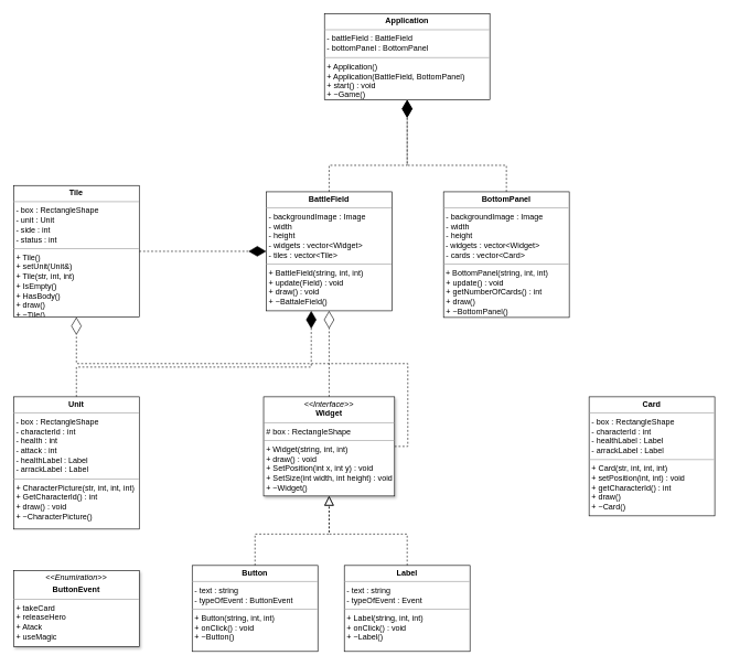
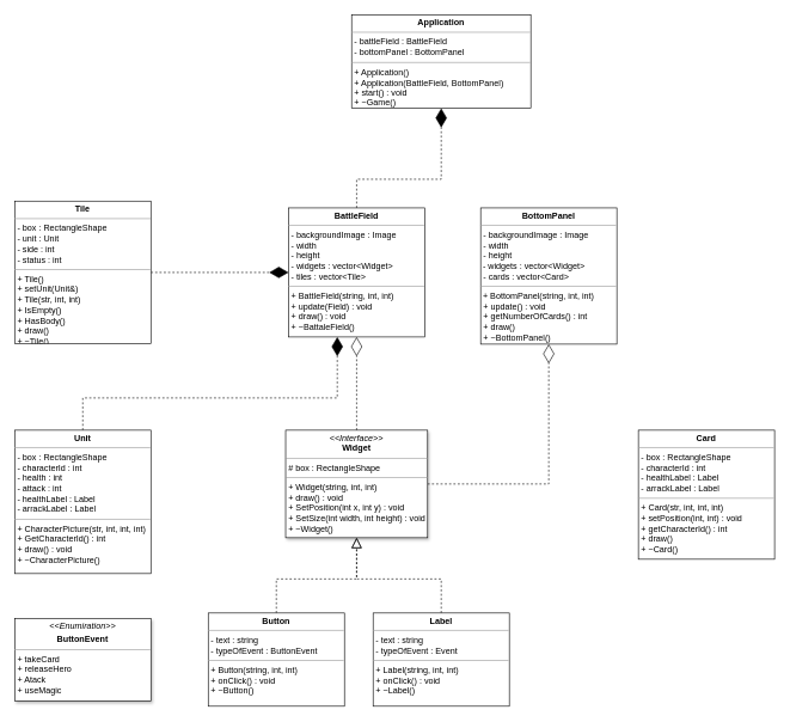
  <mxCell id="0" />
  <mxCell id="1" parent="0" />
  <mxCell id="2" style="edgeStyle=orthogonalEdgeStyle;rounded=0;orthogonalLoop=1;jettySize=auto;html=1;exitX=0.5;exitY=0;exitDx=0;exitDy=0;entryX=0.5;entryY=1;entryDx=0;entryDy=0;dashed=1;endArrow=block;endFill=0;endSize=12;" edge="1" parent="1" source="3" target="19"><mxGeometry relative="1" as="geometry" /></mxCell>
  <mxCell id="3" value="&lt;p style=&quot;margin: 0px ; margin-top: 4px ; text-align: center&quot;&gt;&lt;b&gt;Button&lt;/b&gt;&lt;/p&gt;&lt;hr size=&quot;1&quot;&gt;&lt;p style=&quot;margin: 0px ; margin-left: 4px&quot;&gt;- text : string&lt;/p&gt;&lt;p style=&quot;margin: 0px ; margin-left: 4px&quot;&gt;- typeOfEvent : ButtonEvent&lt;/p&gt;&lt;hr size=&quot;1&quot;&gt;&lt;p style=&quot;margin: 0px ; margin-left: 4px&quot;&gt;+ Button(string, int, int)&lt;/p&gt;&lt;p style=&quot;margin: 0px ; margin-left: 4px&quot;&gt;+ onClick() : void&lt;/p&gt;&lt;p style=&quot;margin: 0px ; margin-left: 4px&quot;&gt;+ ~Button()&lt;/p&gt;" style="verticalAlign=top;align=left;overflow=fill;fontSize=12;fontFamily=Helvetica;html=1;" vertex="1" parent="1"><mxGeometry x="290" y="854" width="190" height="130" as="geometry" /></mxCell>
  <mxCell id="4" value="&lt;p style=&quot;margin: 0px ; margin-top: 4px ; text-align: center&quot;&gt;&lt;b&gt;Application&lt;/b&gt;&lt;/p&gt;&lt;hr size=&quot;1&quot;&gt;&lt;p style=&quot;margin: 0px ; margin-left: 4px&quot;&gt;- battleField : BattleField&lt;/p&gt;&lt;p style=&quot;margin: 0px ; margin-left: 4px&quot;&gt;- bottomPanel : BottomPanel&lt;/p&gt;&lt;hr size=&quot;1&quot;&gt;&lt;p style=&quot;margin: 0px ; margin-left: 4px&quot;&gt;+ Application()&lt;br&gt;&lt;/p&gt;&lt;p style=&quot;margin: 0px ; margin-left: 4px&quot;&gt;+ Application(BattleField, BottomPanel)&lt;/p&gt;&lt;p style=&quot;margin: 0px ; margin-left: 4px&quot;&gt;+ start() : void&lt;/p&gt;&lt;p style=&quot;margin: 0px ; margin-left: 4px&quot;&gt;+ ~Game()&lt;/p&gt;" style="verticalAlign=top;align=left;overflow=fill;fontSize=12;fontFamily=Helvetica;html=1;" vertex="1" parent="1"><mxGeometry x="490" y="20" width="250" height="130" as="geometry" /></mxCell>
  <mxCell id="5" style="edgeStyle=orthogonalEdgeStyle;rounded=0;orthogonalLoop=1;jettySize=auto;html=1;exitX=0.5;exitY=0;exitDx=0;exitDy=0;dashed=1;endArrow=diamondThin;endFill=1;endSize=24;" edge="1" parent="1" source="6" target="9"><mxGeometry relative="1" as="geometry"><Array as="points"><mxPoint x="115" y="554" /><mxPoint x="470" y="554" /></Array></mxGeometry></mxCell>
  <mxCell id="6" value="&lt;p style=&quot;margin: 0px ; margin-top: 4px ; text-align: center&quot;&gt;&lt;b&gt;Unit&lt;/b&gt;&lt;/p&gt;&lt;hr size=&quot;1&quot;&gt;&lt;p style=&quot;margin: 0px ; margin-left: 4px&quot;&gt;- box : RectangleShape&lt;/p&gt;&lt;p style=&quot;margin: 0px ; margin-left: 4px&quot;&gt;- characterId : int&lt;/p&gt;&lt;p style=&quot;margin: 0px ; margin-left: 4px&quot;&gt;- health : int&lt;/p&gt;&lt;p style=&quot;margin: 0px ; margin-left: 4px&quot;&gt;- attack : int&lt;/p&gt;&lt;p style=&quot;margin: 0px ; margin-left: 4px&quot;&gt;- healthLabel : Label&lt;/p&gt;&lt;p style=&quot;margin: 0px ; margin-left: 4px&quot;&gt;- arrackLabel : Label&lt;/p&gt;&lt;hr size=&quot;1&quot;&gt;&lt;p style=&quot;margin: 0px ; margin-left: 4px&quot;&gt;+ CharacterPicture(str, int, int, int)&lt;/p&gt;&lt;p style=&quot;margin: 0px ; margin-left: 4px&quot;&gt;+ GetCharacterId() : int&lt;br&gt;+ draw() : void&lt;/p&gt;&lt;p style=&quot;margin: 0px ; margin-left: 4px&quot;&gt;+ ~CharacterPicture()&lt;/p&gt;" style="verticalAlign=top;align=left;overflow=fill;fontSize=12;fontFamily=Helvetica;html=1;" vertex="1" parent="1"><mxGeometry x="20" y="599" width="190" height="200" as="geometry" /></mxCell>
  <mxCell id="7" value="&lt;p style=&quot;margin: 0px ; margin-top: 4px ; text-align: center&quot;&gt;&lt;i&gt;&amp;lt;&amp;lt;Enumiration&amp;gt;&amp;gt;&lt;/i&gt;&lt;br&gt;&lt;/p&gt;&lt;p style=&quot;margin: 0px ; margin-top: 4px ; text-align: center&quot;&gt;&lt;b&gt;ButtonEvent&lt;/b&gt;&lt;/p&gt;&lt;hr size=&quot;1&quot;&gt;&lt;p style=&quot;margin: 0px ; margin-left: 4px&quot;&gt;+ takeCard&lt;/p&gt;&lt;p style=&quot;margin: 0px 0px 0px 4px&quot;&gt;+ releaseHero&lt;/p&gt;&lt;p style=&quot;margin: 0px ; margin-left: 4px&quot;&gt;+ Atack&lt;/p&gt;&lt;p style=&quot;margin: 0px ; margin-left: 4px&quot;&gt;+ useMagic&lt;/p&gt;" style="verticalAlign=top;align=left;overflow=fill;fontSize=12;fontFamily=Helvetica;html=1;rounded=0;shadow=1;glass=0;sketch=0;" vertex="1" parent="1"><mxGeometry x="20" y="861.5" width="190" height="115" as="geometry" /></mxCell>
  <mxCell id="8" style="edgeStyle=orthogonalEdgeStyle;rounded=0;orthogonalLoop=1;jettySize=auto;html=1;exitX=0.5;exitY=0;exitDx=0;exitDy=0;entryX=0.5;entryY=1;entryDx=0;entryDy=0;dashed=1;endArrow=diamondThin;endFill=1;endSize=24;" edge="1" parent="1" source="9" target="4"><mxGeometry relative="1" as="geometry"><Array as="points"><mxPoint x="497" y="249" /><mxPoint x="615" y="249" /></Array></mxGeometry></mxCell>
  <mxCell id="9" value="&lt;p style=&quot;margin: 0px ; margin-top: 4px ; text-align: center&quot;&gt;&lt;b&gt;BattleField&lt;/b&gt;&lt;/p&gt;&lt;hr size=&quot;1&quot;&gt;&lt;p style=&quot;margin: 0px ; margin-left: 4px&quot;&gt;- backgroundImage : Image&lt;/p&gt;&lt;p style=&quot;margin: 0px ; margin-left: 4px&quot;&gt;- width&lt;/p&gt;&lt;p style=&quot;margin: 0px ; margin-left: 4px&quot;&gt;- height&lt;/p&gt;&lt;p style=&quot;margin: 0px ; margin-left: 4px&quot;&gt;- widgets : vector&amp;lt;Widget&amp;gt;&lt;br&gt;&lt;/p&gt;&lt;p style=&quot;margin: 0px ; margin-left: 4px&quot;&gt;- tiles : vector&amp;lt;Tile&amp;gt;&lt;/p&gt;&lt;hr size=&quot;1&quot;&gt;&lt;p style=&quot;margin: 0px ; margin-left: 4px&quot;&gt;+ BattleField(string, int, int)&lt;/p&gt;&lt;p style=&quot;margin: 0px ; margin-left: 4px&quot;&gt;+ update(Field) : void&lt;/p&gt;&lt;p style=&quot;margin: 0px ; margin-left: 4px&quot;&gt;+ draw() : void&lt;/p&gt;&lt;p style=&quot;margin: 0px ; margin-left: 4px&quot;&gt;+ ~BattaleField()&lt;/p&gt;" style="verticalAlign=top;align=left;overflow=fill;fontSize=12;fontFamily=Helvetica;html=1;" vertex="1" parent="1"><mxGeometry x="402" y="289" width="190" height="180" as="geometry" /></mxCell>
  <mxCell id="10" style="edgeStyle=orthogonalEdgeStyle;rounded=0;orthogonalLoop=1;jettySize=auto;html=1;exitX=1;exitY=0.5;exitDx=0;exitDy=0;entryX=0;entryY=0.5;entryDx=0;entryDy=0;dashed=1;endArrow=diamondThin;endFill=1;endSize=24;" edge="1" parent="1" source="11" target="9"><mxGeometry relative="1" as="geometry" /></mxCell>
  <mxCell id="11" value="&lt;p style=&quot;margin: 0px ; margin-top: 4px ; text-align: center&quot;&gt;&lt;b&gt;Tile&lt;/b&gt;&lt;/p&gt;&lt;hr size=&quot;1&quot;&gt;&lt;p style=&quot;margin: 0px ; margin-left: 4px&quot;&gt;- box : RectangleShape&lt;/p&gt;&lt;p style=&quot;margin: 0px ; margin-left: 4px&quot;&gt;- unit : Unit&lt;/p&gt;&lt;p style=&quot;margin: 0px ; margin-left: 4px&quot;&gt;- side : int&lt;/p&gt;&lt;p style=&quot;margin: 0px ; margin-left: 4px&quot;&gt;- status : int&amp;nbsp;&lt;/p&gt;&lt;hr size=&quot;1&quot;&gt;&lt;p style=&quot;margin: 0px ; margin-left: 4px&quot;&gt;+ Tile()&lt;/p&gt;&lt;p style=&quot;margin: 0px ; margin-left: 4px&quot;&gt;+ setUnit(Unit&amp;amp;)&lt;/p&gt;&lt;p style=&quot;margin: 0px ; margin-left: 4px&quot;&gt;+ Tile(str, int, int)&lt;/p&gt;&lt;p style=&quot;margin: 0px ; margin-left: 4px&quot;&gt;+ IsEmpty()&lt;/p&gt;&lt;p style=&quot;margin: 0px ; margin-left: 4px&quot;&gt;+ HasBody()&lt;/p&gt;&lt;p style=&quot;margin: 0px ; margin-left: 4px&quot;&gt;+ draw()&lt;/p&gt;&lt;p style=&quot;margin: 0px ; margin-left: 4px&quot;&gt;+ ~Tile()&lt;/p&gt;" style="verticalAlign=top;align=left;overflow=fill;fontSize=12;fontFamily=Helvetica;html=1;" vertex="1" parent="1"><mxGeometry x="20" y="279.5" width="190" height="199" as="geometry" /></mxCell>
- <mxCell id="12" style="edgeStyle=orthogonalEdgeStyle;rounded=0;orthogonalLoop=1;jettySize=auto;html=1;exitX=0.5;exitY=0;exitDx=0;exitDy=0;entryX=0.5;entryY=1;entryDx=0;entryDy=0;dashed=1;endArrow=diamondThin;endFill=1;endSize=24;" edge="1" parent="1" source="13" target="4"><mxGeometry relative="1" as="geometry"><Array as="points"><mxPoint x="765" y="249" /><mxPoint x="615" y="249" /></Array></mxGeometry></mxCell>
  <mxCell id="13" value="&lt;p style=&quot;margin: 0px ; margin-top: 4px ; text-align: center&quot;&gt;&lt;b&gt;BottomPanel&lt;/b&gt;&lt;/p&gt;&lt;hr size=&quot;1&quot;&gt;&lt;p style=&quot;margin: 0px ; margin-left: 4px&quot;&gt;- backgroundImage : Image&lt;/p&gt;&lt;p style=&quot;margin: 0px ; margin-left: 4px&quot;&gt;- width&lt;/p&gt;&lt;p style=&quot;margin: 0px ; margin-left: 4px&quot;&gt;- height&lt;/p&gt;&amp;nbsp;- widgets : vector&amp;lt;Widget&amp;gt;&lt;p style=&quot;margin: 0px ; margin-left: 4px&quot;&gt;&lt;span&gt;- cards : vector&amp;lt;Card&amp;gt;&lt;/span&gt;&lt;/p&gt;&lt;hr size=&quot;1&quot;&gt;&amp;nbsp;+ BottomPanel(string, int, int)&lt;br&gt;&lt;p style=&quot;margin: 0px ; margin-left: 4px&quot;&gt;+ update() : void&lt;/p&gt;&lt;p style=&quot;margin: 0px ; margin-left: 4px&quot;&gt;+ getNumberOfCards() : int&lt;/p&gt;&lt;p style=&quot;margin: 0px ; margin-left: 4px&quot;&gt;+ draw()&lt;/p&gt;&lt;p style=&quot;margin: 0px ; margin-left: 4px&quot;&gt;+ ~BottomPanel()&lt;/p&gt;" style="verticalAlign=top;align=left;overflow=fill;fontSize=12;fontFamily=Helvetica;html=1;" vertex="1" parent="1"><mxGeometry x="670" y="289" width="190" height="190" as="geometry" /></mxCell>
  <mxCell id="14" value="&lt;p style=&quot;margin: 0px ; margin-top: 4px ; text-align: center&quot;&gt;&lt;b&gt;Card&lt;/b&gt;&lt;/p&gt;&lt;hr size=&quot;1&quot;&gt;&lt;p style=&quot;margin: 0px ; margin-left: 4px&quot;&gt;- box : RectangleShape&lt;/p&gt;&lt;p style=&quot;margin: 0px ; margin-left: 4px&quot;&gt;- characterId : int&lt;/p&gt;&lt;p style=&quot;margin: 0px ; margin-left: 4px&quot;&gt;- healthLabel : Label&lt;/p&gt;&lt;p style=&quot;margin: 0px ; margin-left: 4px&quot;&gt;- arrackLabel : Label&lt;/p&gt;&lt;hr size=&quot;1&quot;&gt;&lt;p style=&quot;margin: 0px ; margin-left: 4px&quot;&gt;+ Card(str, int, int, int)&lt;/p&gt;&lt;p style=&quot;margin: 0px ; margin-left: 4px&quot;&gt;+ setPosition(int, int) : void&lt;/p&gt;&lt;p style=&quot;margin: 0px ; margin-left: 4px&quot;&gt;+ getCharacterId() : int&lt;/p&gt;&lt;p style=&quot;margin: 0px ; margin-left: 4px&quot;&gt;+ draw()&lt;/p&gt;&lt;p style=&quot;margin: 0px ; margin-left: 4px&quot;&gt;+ ~Card()&lt;/p&gt;" style="verticalAlign=top;align=left;overflow=fill;fontSize=12;fontFamily=Helvetica;html=1;" vertex="1" parent="1"><mxGeometry x="890" y="599" width="190" height="180" as="geometry" /></mxCell>
  <mxCell id="15" style="edgeStyle=orthogonalEdgeStyle;rounded=0;orthogonalLoop=1;jettySize=auto;html=1;exitX=0.5;exitY=0;exitDx=0;exitDy=0;entryX=0.5;entryY=1;entryDx=0;entryDy=0;dashed=1;endArrow=block;endFill=0;endSize=12;" edge="1" parent="1" source="16" target="19"><mxGeometry relative="1" as="geometry" /></mxCell>
  <mxCell id="16" value="&lt;p style=&quot;margin: 0px ; margin-top: 4px ; text-align: center&quot;&gt;&lt;b&gt;Label&lt;/b&gt;&lt;/p&gt;&lt;hr size=&quot;1&quot;&gt;&lt;p style=&quot;margin: 0px ; margin-left: 4px&quot;&gt;- text : string&lt;/p&gt;&lt;p style=&quot;margin: 0px ; margin-left: 4px&quot;&gt;- typeOfEvent : Event&lt;/p&gt;&lt;hr size=&quot;1&quot;&gt;&lt;p style=&quot;margin: 0px ; margin-left: 4px&quot;&gt;+ Label(string, int, int)&lt;/p&gt;&lt;p style=&quot;margin: 0px ; margin-left: 4px&quot;&gt;+ onClick() : void&lt;/p&gt;&lt;p style=&quot;margin: 0px ; margin-left: 4px&quot;&gt;+ ~Label()&lt;/p&gt;" style="verticalAlign=top;align=left;overflow=fill;fontSize=12;fontFamily=Helvetica;html=1;" vertex="1" parent="1"><mxGeometry x="520" y="854" width="190" height="130" as="geometry" /></mxCell>
  <mxCell id="17" style="edgeStyle=orthogonalEdgeStyle;rounded=0;orthogonalLoop=1;jettySize=auto;html=1;exitX=0.5;exitY=0;exitDx=0;exitDy=0;entryX=0.5;entryY=1;entryDx=0;entryDy=0;dashed=1;endArrow=diamondThin;endFill=0;endSize=24;" edge="1" parent="1" source="19" target="9"><mxGeometry relative="1" as="geometry" /></mxCell>
- <mxCell id="18" style="edgeStyle=orthogonalEdgeStyle;rounded=0;orthogonalLoop=1;jettySize=auto;html=1;exitX=1;exitY=0.5;exitDx=0;exitDy=0;dashed=1;endArrow=diamondThin;endFill=0;endSize=24;" edge="1" parent="1" source="19" target="11"><mxGeometry relative="1" as="geometry" /></mxCell>
+ <mxCell id="18" style="edgeStyle=orthogonalEdgeStyle;rounded=0;orthogonalLoop=1;jettySize=auto;html=1;exitX=1;exitY=0.5;exitDx=0;exitDy=0;entryX=0.5;entryY=1;entryDx=0;entryDy=0;dashed=1;endArrow=diamondThin;endFill=0;endSize=24;" edge="1" parent="1" source="19" target="13"><mxGeometry relative="1" as="geometry" /></mxCell>
  <mxCell id="19" value="&lt;p style=&quot;margin: 0px ; margin-top: 4px ; text-align: center&quot;&gt;&lt;i&gt;&amp;lt;&amp;lt;Interface&amp;gt;&amp;gt;&lt;/i&gt;&lt;br&gt;&lt;b&gt;Widget&lt;/b&gt;&lt;/p&gt;&lt;hr size=&quot;1&quot;&gt;&lt;p style=&quot;margin: 0px ; margin-left: 4px&quot;&gt;# box : RectangleShape&lt;/p&gt;&lt;hr size=&quot;1&quot;&gt;&lt;p style=&quot;margin: 0px ; margin-left: 4px&quot;&gt;+ Widget(string, int, int)&lt;/p&gt;&lt;p style=&quot;margin: 0px ; margin-left: 4px&quot;&gt;+ draw() : void&lt;/p&gt;&lt;p style=&quot;margin: 0px ; margin-left: 4px&quot;&gt;+ SetPosition(int x, int y) : void&lt;/p&gt;&lt;p style=&quot;margin: 0px ; margin-left: 4px&quot;&gt;+ SetSize(int width, int height) : void&lt;/p&gt;&lt;p style=&quot;margin: 0px ; margin-left: 4px&quot;&gt;&lt;span&gt;+ ~Widget()&lt;/span&gt;&lt;br&gt;&lt;/p&gt;" style="verticalAlign=top;align=left;overflow=fill;fontSize=12;fontFamily=Helvetica;html=1;rounded=0;shadow=1;glass=0;sketch=0;" vertex="1" parent="1"><mxGeometry x="398" y="599" width="198" height="150" as="geometry" /></mxCell>
